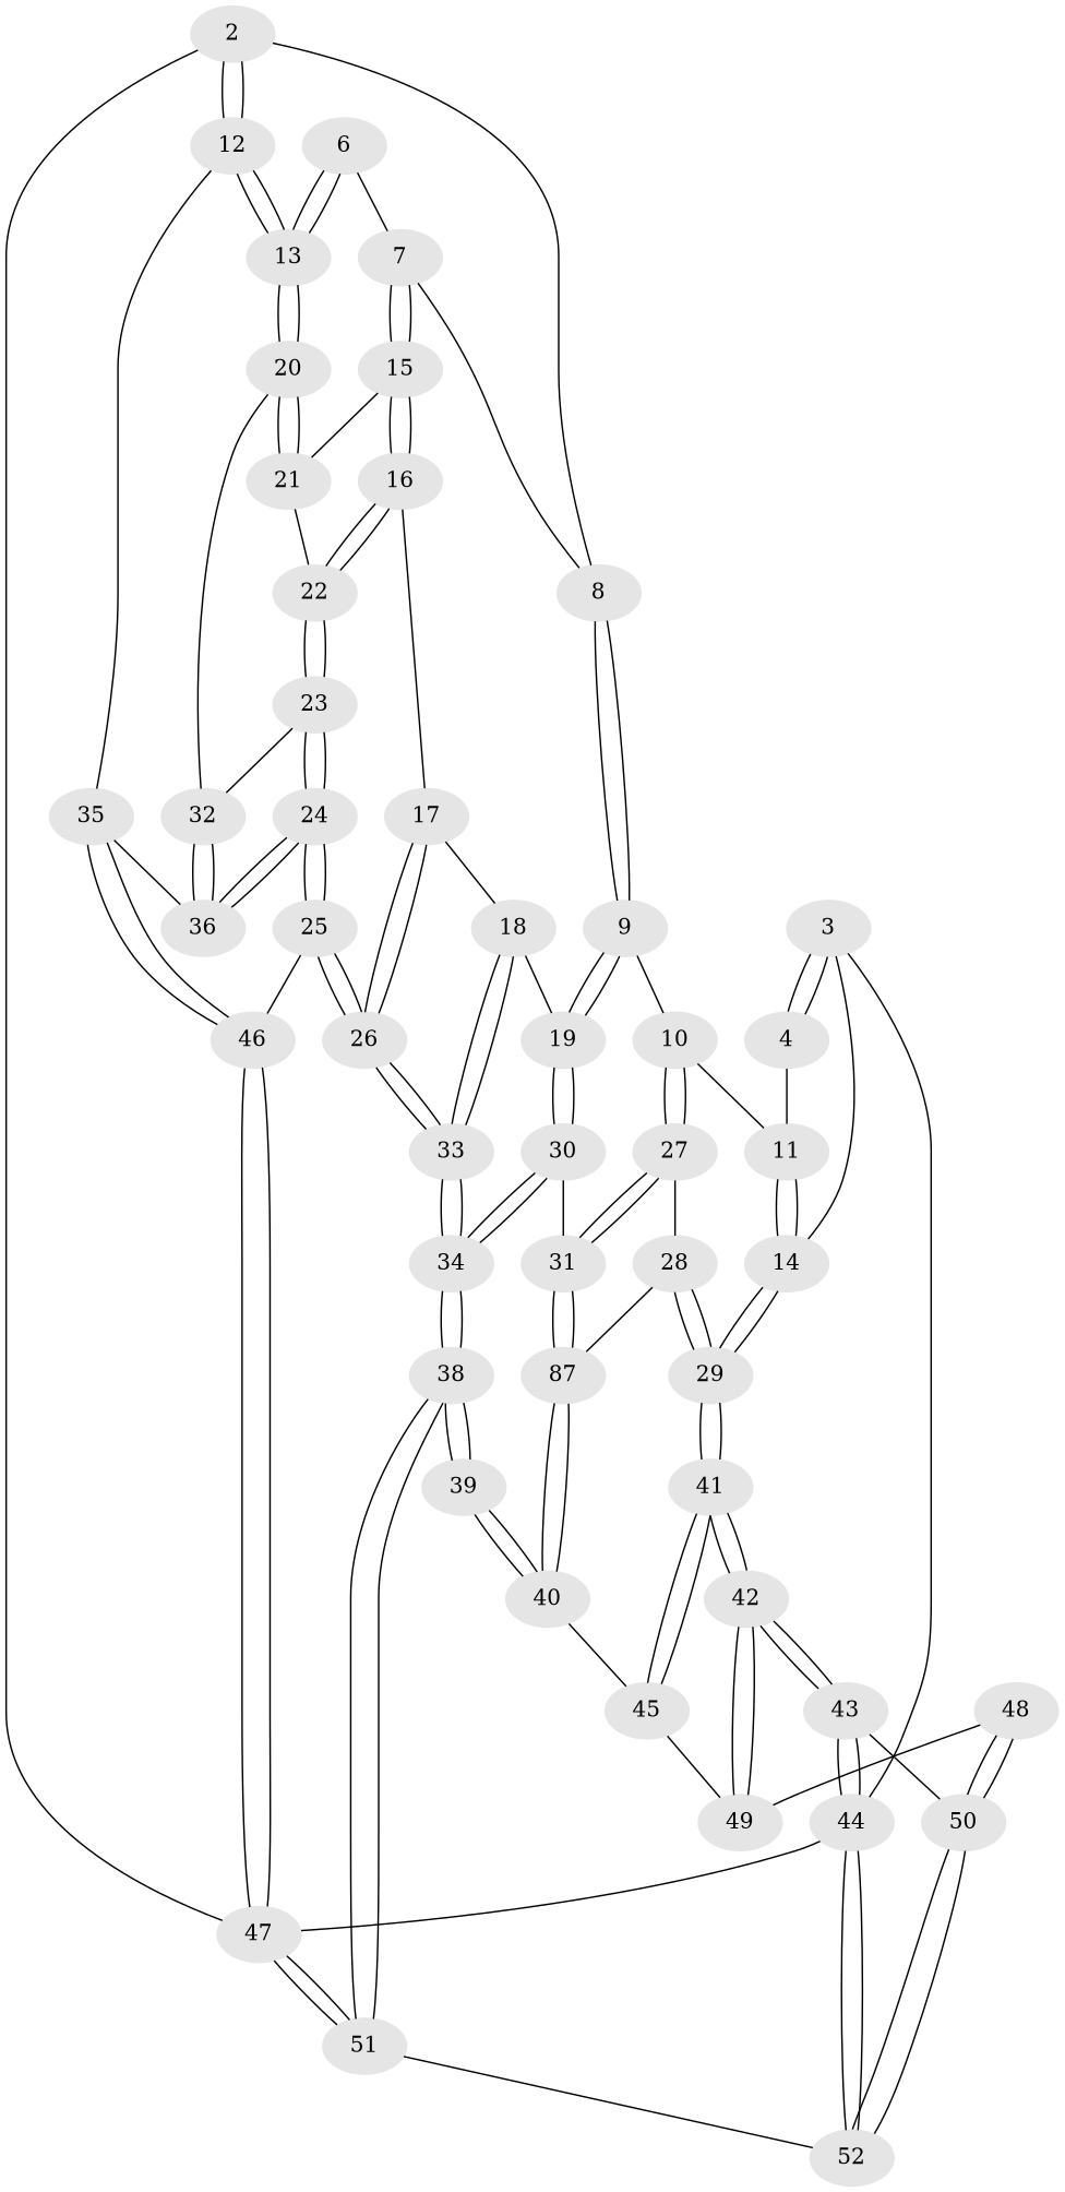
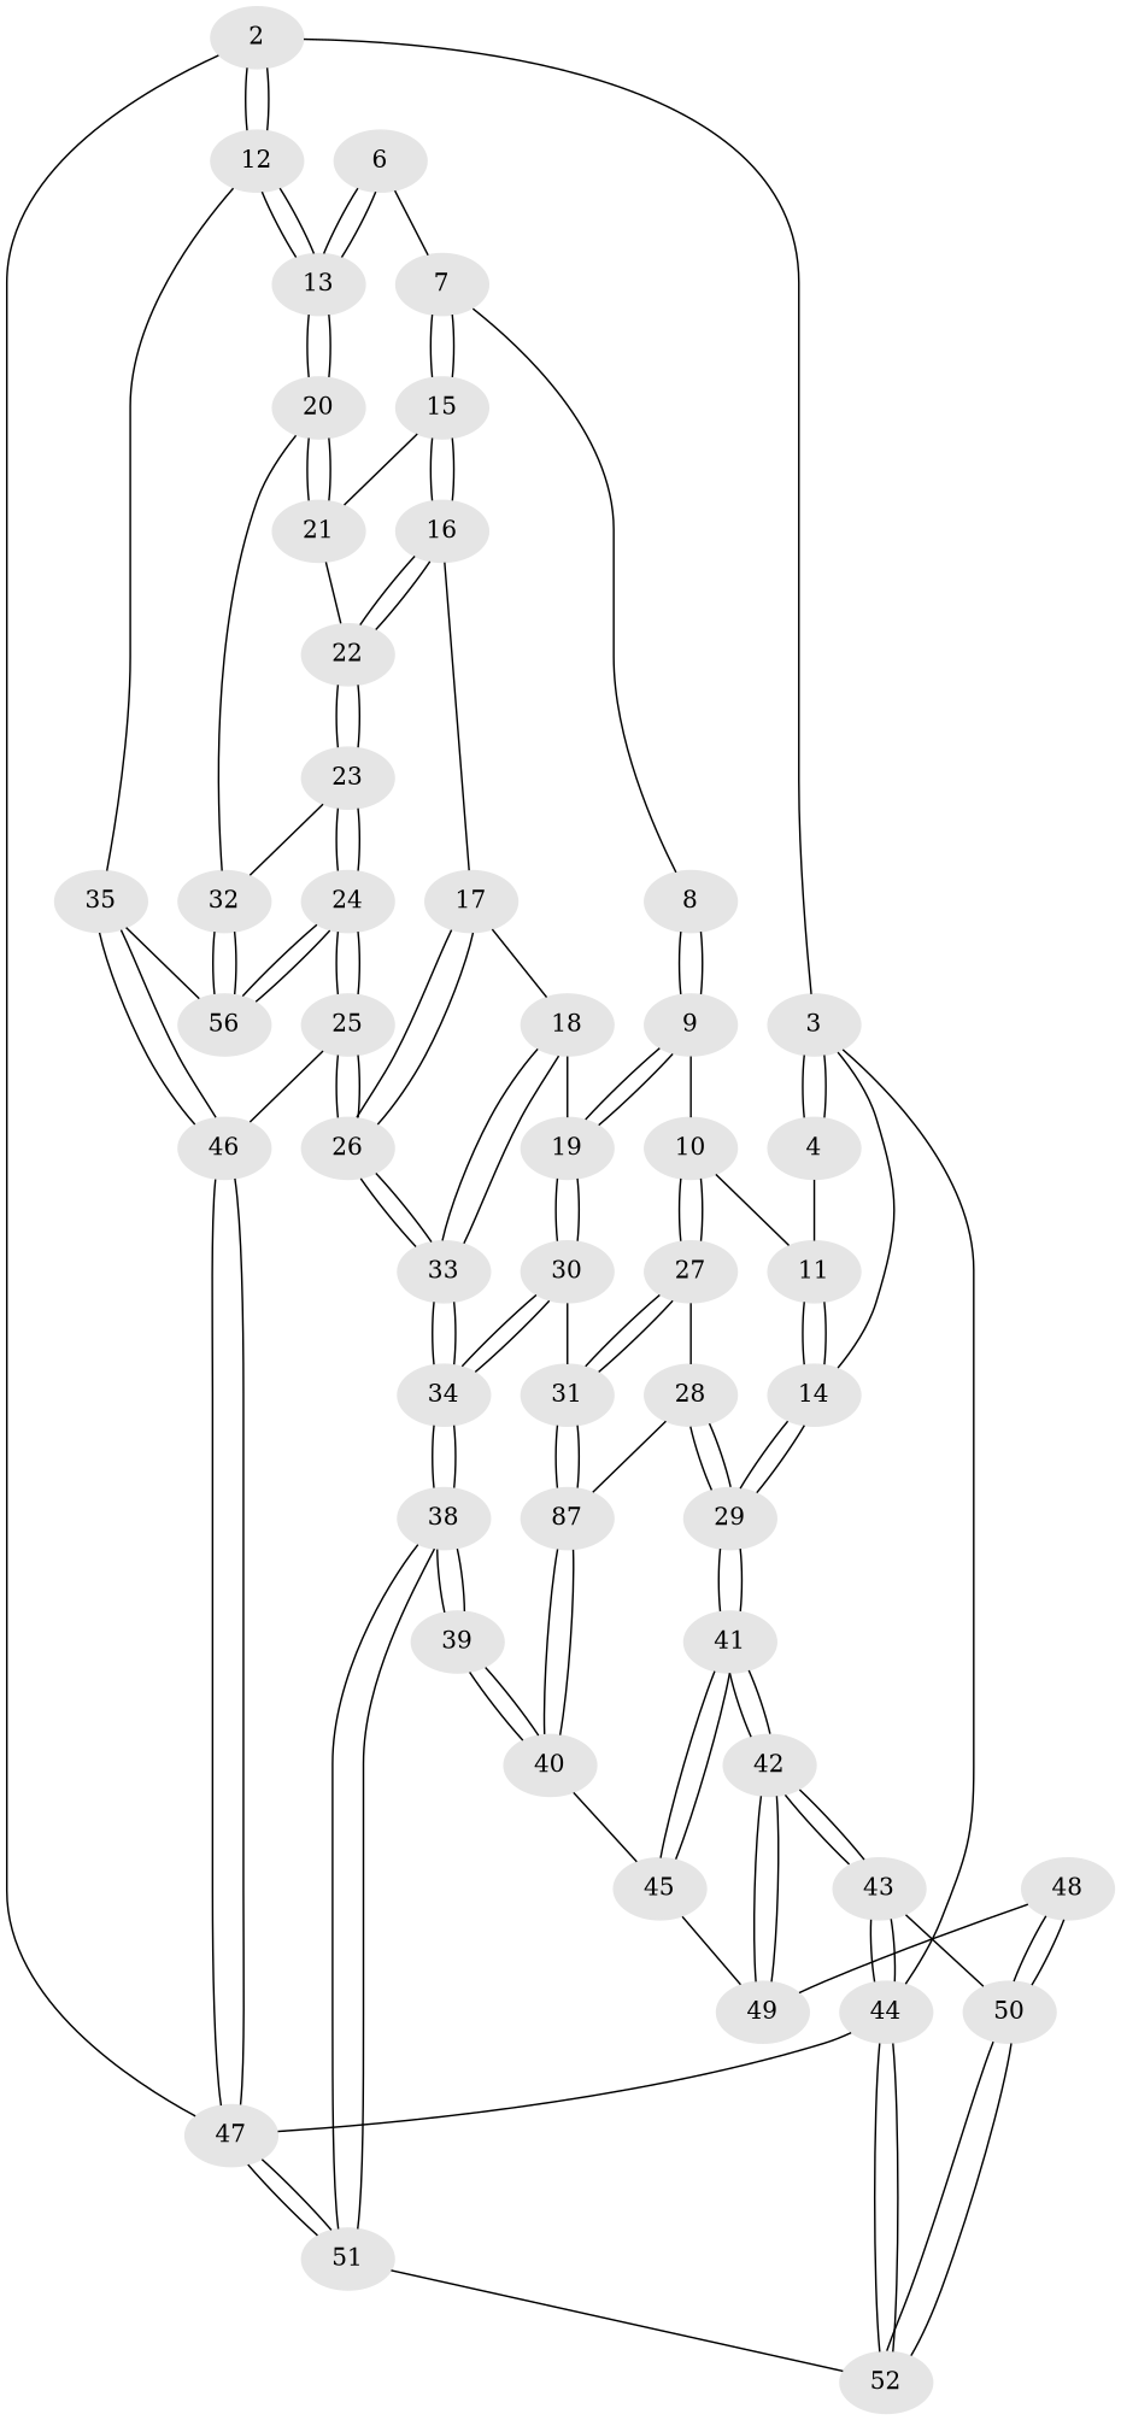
  graph {
    node [color=gray90 style=filled]
    2
    3
    12
    47
    6
    7
    13
    4
    14
    44
    35
    51
    11
    29
    52
    8
    9
    15
    20
    16
    21
    10
    19
    27
    30
    28
    31
-   36
+   36 [label=56]
    46
    32
    41
    17
    22
    18
    26
    23
    33
    34
    24
    25
    n41 [label=87]
    40
    45
    42
    38
    39
    48
    49
    50
    43
-   2 -- 8
+   2 -- 3
    2 -- 12
    2 -- 12
    2 -- 47
    3 -- 4
    3 -- 4
    3 -- 14
    3 -- 44
    12 -- 13
    12 -- 13
    12 -- 35
    47 -- 51
    47 -- 51
    6 -- 7
    6 -- 13
    6 -- 13
    7 -- 8
    7 -- 15
    7 -- 15
    13 -- 20
    13 -- 20
    4 -- 11
    14 -- 29
    14 -- 29
    44 -- 47
    44 -- 52
    44 -- 52
    35 -- 36
    35 -- 46
    35 -- 46
    51 -- 52
    11 -- 14
    11 -- 14
    29 -- 41
    29 -- 41
    8 -- 9
    8 -- 9
    9 -- 10
    9 -- 19
    9 -- 19
    15 -- 16
    15 -- 16
    15 -- 21
    20 -- 21
    20 -- 21
    20 -- 32
    16 -- 17
    16 -- 22
    16 -- 22
    21 -- 22
    10 -- 11
    10 -- 27
    10 -- 27
    19 -- 30
    19 -- 30
    27 -- 28
    27 -- 31
    27 -- 31
    30 -- 31
    30 -- 34
    30 -- 34
    28 -- 29
    28 -- 29
    28 -- n41
    31 -- n41
    31 -- n41
    46 -- 47
    46 -- 47
    32 -- 36
    32 -- 36
    41 -- 45
    41 -- 45
    41 -- 42
    41 -- 42
    17 -- 18
    17 -- 26
    17 -- 26
    22 -- 23
    22 -- 23
    18 -- 19
    18 -- 33
    18 -- 33
    26 -- 33
    26 -- 33
    23 -- 32
    23 -- 24
    23 -- 24
    33 -- 34
    33 -- 34
    34 -- 38
    34 -- 38
    24 -- 36
    24 -- 36
    24 -- 25
    24 -- 25
    25 -- 46
    25 -- 26
    25 -- 26
    n41 -- 40
    n41 -- 40
    40 -- 45
    45 -- 49
    42 -- 49
    42 -- 49
    42 -- 43
    42 -- 43
    38 -- 51
    38 -- 51
    38 -- 39
    38 -- 39
    39 -- 40
    39 -- 40
    48 -- 49
    48 -- 50
    48 -- 50
    50 -- 52
    50 -- 52
    43 -- 44
    43 -- 44
    43 -- 50
  }
